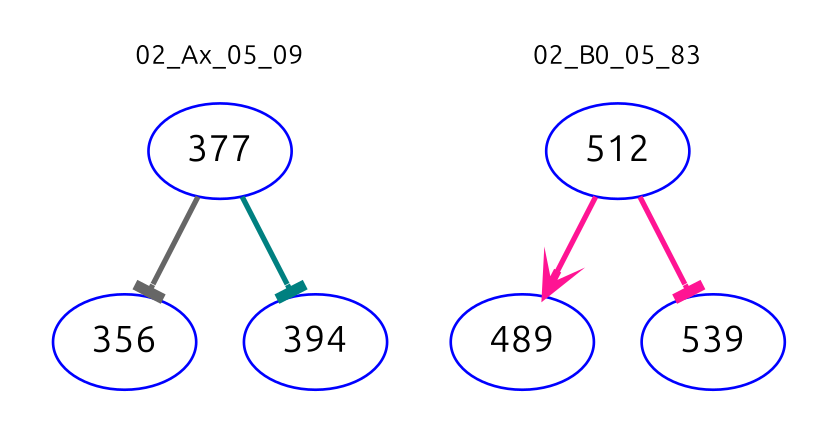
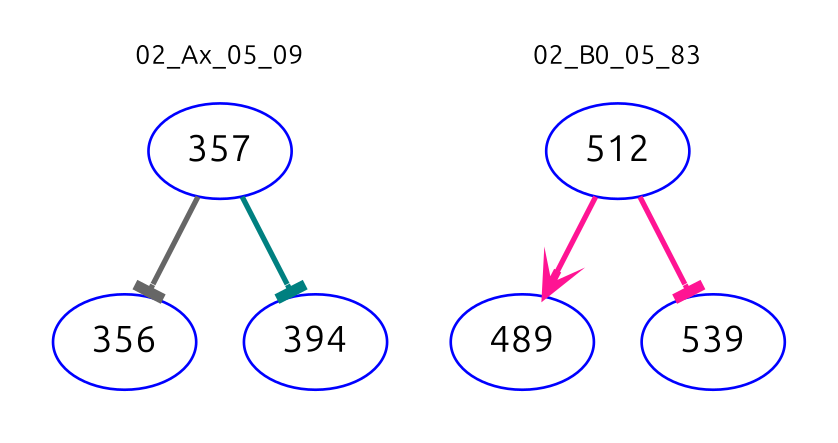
  digraph {
    fontname=Ubuntu
    node [color=blue fontname=Ubuntu]
    edge [arrowhead=tee color=deeppink fontname=Ubuntu style=bold]
-   n1 [label=377]
+   n1 [label=357]
    n2 [label=356]
    n3 [label=394]
    n4 [label=512]
    n5 [label=489]
    n6 [label=539]
    subgraph cluster_1 {
      color=white
      fontsize=10
      label="02_Ax_05_09"
      n1
      n2
      n3
    }
    subgraph cluster_2 {
      color=white
      fontsize=10
      label="02_B0_05_83"
      n4
      n5
      n6
    }
    n1 -> n2 [color=gray40]
    n1 -> n3 [color=teal]
    n4 -> n5 [arrowhead=vee]
    n4 -> n6
  }
